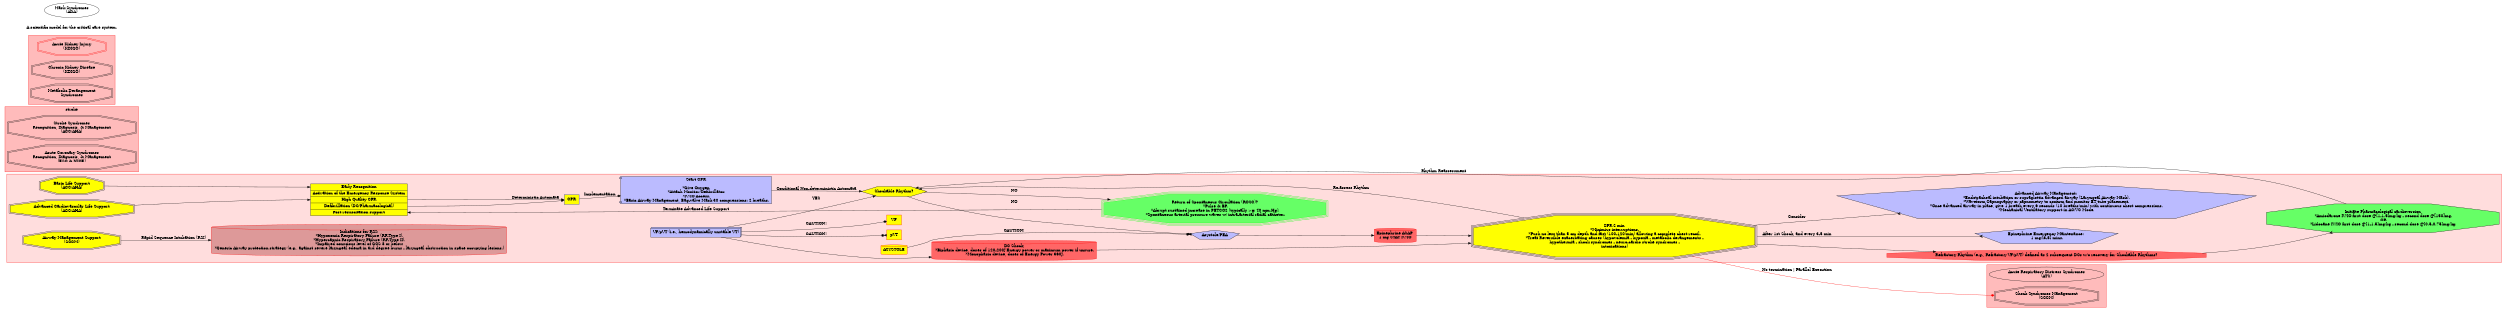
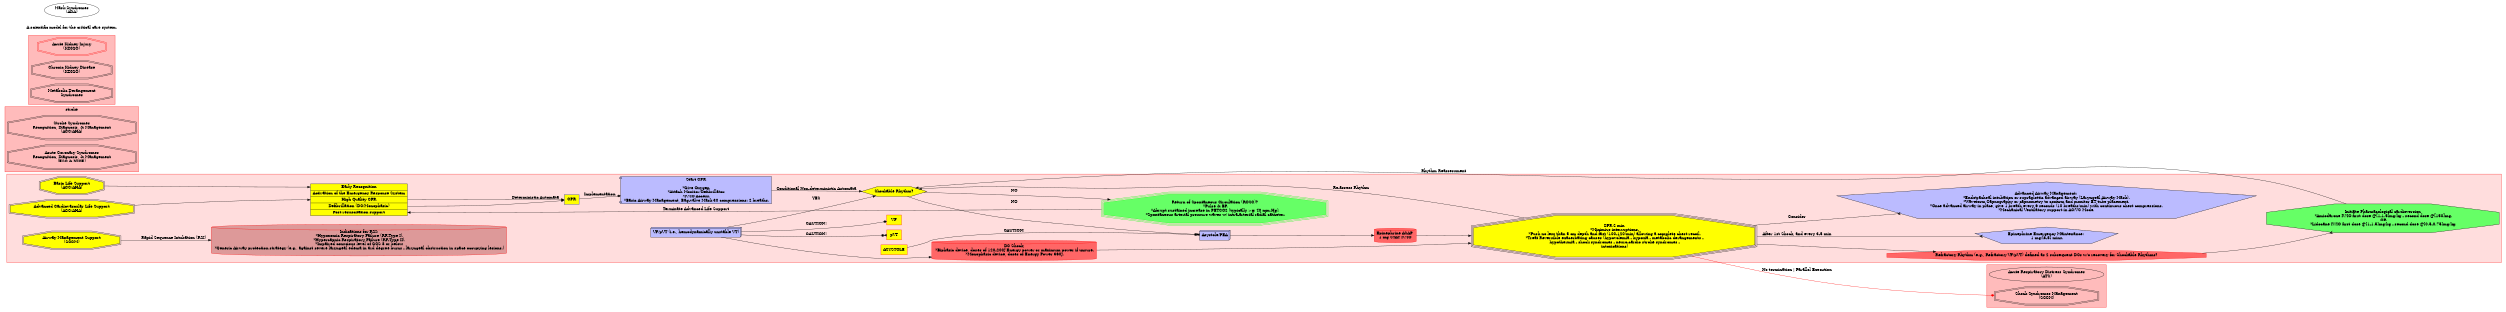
  digraph {
    rankdir=LR
    node [fillcolor=yellow shape=doubleoctagon style=filled]
    n1 [label="Basic Life Support\n(ACC/AHA)"]
    n2 [label="Advanced Cardiovascular Life Support\n(ACC/AHA)"]
    n3 [label="Airway Management Support\n(SCCM)"]
    n4 [color=red fillcolor="#DD9999" label="Indications for RSI:\n *Hypoxemic Respiratory Failure (RF-Type I).\n *Hypercapnic Respiratory Failure (RF-Type II).\n *Impaired conscious level of GCS 8 or below.\n *Generic Airway protection strategy (e.g., against severe laryngeal edema in 3rd degree burns - laryngeal obstruction in space occupying lesions.)" shape=cylinder]
-   n5 [label="<f0> Early Recognition | <f1> Activation of the Emergency Response System | <f2> High Quality CPR | <f3> Defibrillation (DC/Pharmacological) | <f4> Post resuscitation support" shape=record]
+   n5 [label="<f0> Early Recognition | <f1> Activation of the Emergency Response System | <f2> High Quality CPR | <f3> Defibrillation (DC/Monophasic) | <f4> Post resuscitation support" shape=record]
    CPR [color=blue shape=box]
    n7 [fillcolor="#BBBBFF" label="Start CPR\n\n *Give Oxygen.\n *Attach Monitor/Defibrillator.\n *IV/IO Access.\n *Basic Airway Management, Bag-valve Mask 30 compressions: 2 breaths.\n" shape=component]
    n8 [label="Shockable Rhythm?" shape=hexagon]
    n9 [fillcolor="#BBBBFF" label="VF/pVT (i.e., hemodynamically unstable VT)" shape=box3d]
    VF [color=red shape=box]
    pVT [color=red shape=box]
-   n12 [fillcolor="#BBBBFF" label="Asystole/PEA" shape=pentagon]
-   ASYSTOLE [color=red shape=cylinder]
+   n12 [fillcolor="#BBBBFF" label="Asystole/PEA" shape=box3d]
+   ASYSTOLE [color=red shape=box]
    n14 [color=red fillcolor="#FF6666" label="DC Shock;\n *Biphasic device, doses of 120-200J Energy power or maximum power if unsure.\n *Monophasic device, doses of Energy Power 360J.\n" shape=cylinder]
    n15 [color=red fillcolor="#FF6666" label="Epinephrine ASAP;\n 1 mg STAT IV/IO \n" shape=cylinder]
    n16 [label="CPR 2 min\n *Minimize interruptions.\n *Push no less than 5 cm depth and fast (100-120/min) allowing a complete chest recoil.\n *Treat Reversible exacerbating causes (hypovolemia - hypoxia - metabolic derangements -\n hypothermia - shock syndromes - neuro-cardio stroke syndromes -\n intoxications)" shape=tripleoctagon]
    n17 [fillcolor="#BBBBFF" label="Epinephrine Emergency Maintenance: \n 1 mg/[3-5] mins.\n" shape=pentagon]
    n18 [fillcolor="#BBBBFF" label="Advanced Airway Management: \n *Endotracheal intubation or supraglottic advanced airway (Laryngeal Airway Mask). \n *Waveform Capnography or capnometry to confirm and monitor ET tube placement. \n *Once advanced airway in place, give 1 breath every 6 seconds (10 breaths/min) with continuous chest compressions. \n*Mechanical Ventilatory support in AC/VC Mode.\n" shape=pentagon]
    n19 [color=red fillcolor="#FF6666" label="Refractory Rhythm (e.g., Refractory VF/pVT) defined as 2 subsequent DCs w/o recovery for Shockable Rhythms?" shape=octagon]
    n20 [fillcolor="#66FF66" label="Initiate Pharmacological cardioversion\n *Amiodarone IV/IO first dose @[1-1.5]mg/kg - second dose @[150]mg.\n OR\n *Lidocane IV/IO first dose @[1-1.5]mg/kg - second dose @[0.5-0.75]mg/kg.\n" shape=octagon]
    n21 [color=green fillcolor="#66FF66" label="Return of Spontaneous Circulation (ROSC)?\n *Pulse & BP.\n *Abrupt sustained increase in PETCO2 (typically >= 40 mm.Hg).\n *Spontaneous arterial pressure waves w/ intra-arterial radial catheter." shape=tripleoctagon]
    n22 [label="Acute Respiratory Distress Syndromes\n(ATS)" fillcolor="" shape="" style=""]
    n23 [label="Shock Syndromes Management\n(SCCM)" fillcolor="" style=""]
    n24 [label="Stroke Syndromes\nRecognition, Diagnosis, & Management\n(ACC/AHA)" fillcolor="" style=""]
    n25 [label="Acute Coronary Syndromes\nRecognition, Diagnosis, & Management\n(ESC & NICE)" fillcolor="" style=""]
    n26 [color=red label="Acute Kidney Injury\n(KDIGO)" fillcolor="" style=""]
    n27 [label="Chronic Kidney Disease\n(KDIGO)" fillcolor="" style=""]
    n28 [label="Metabolic Derangement\nSyndromes" fillcolor="" style=""]
    n29 [label="A scientific model for the critical care system." shape=plaintext fillcolor="" style=""]
    n30 [label="Mask Syndromes\n(ADA)" fillcolor="" shape="" style=""]
    subgraph cluster_1 {
      bgcolor="#FFDDDD"
      color="#FF0000"
      n1
      n2
      n3
      n4
      n5
      CPR
      n7
      n8
      n9
      VF
      pVT
      n12
      ASYSTOLE
      n14
      n15
      n16
      n17
      n18
      n19
      n20
      n21
    }
    subgraph cluster_2 {
      bgcolor="#FFBBBB"
      color="#FF0000"
      n22
      n23
    }
    subgraph cluster_3 {
      bgcolor="#FFBBBB"
      color="#FF0000"
      label=stroke
      n24
      n25
    }
    subgraph cluster_4 {
      bgcolor="#FFBBBB"
      color="#FF0000"
      n26
      n27
      n28
    }
    n1 -> n5 [headport=f0]
    n2 -> n5 [headport=f2]
    n3 -> n4 [label="Rapid Sequence Intubation (RSI)" shape=diamond]
    n5 -> CPR [label="Deterministic Automata" tailport=f2]
    n5 -> CPR [tailport=f3]
    CPR -> n7 [arrowhead=diamond label=Implementation]
    n7 -> n8 [label="Conditional Non-deterministic Automata"]
    n8 -> n12 [label=NO]
    n8 -> n21 [label=NO]
    n9 -> n8 [label=YES]
    n9 -> VF [arrowhead=diamond label="CAUTION!"]
    n9 -> pVT [arrowhead=invdot label="CAUTION!"]
    n9 -> n14
    n12 -> n15
    ASYSTOLE -> n12 [arrowhead=invdot label="CAUTION!"]
    n14 -> n16
    n15 -> n16
    n16 -> n8 [label="Re-assess Rhythm"]
    n16 -> n17 [arrowhead=crow arrowtail=crow label="After 1st Shock, and every 3-5 min"]
    n16 -> n18 [arrowhead=crow arrowtail=crow label=Consider]
    n16 -> n19
    n16 -> n23 [arrowhead=diamond color=red label="No termination | Parallel Execution"]
    n19 -> n20 [arrowhead=crow]
    n20 -> n8 [label="Rhythm Reassessment"]
    n21 -> n5 [headport=f4 label="Terminate Advanced Life Support"]
  }
